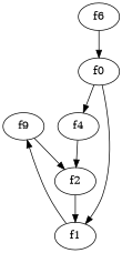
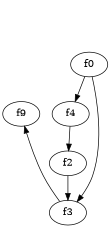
  strict digraph {
    edge [weight=2]
    n1 [label=f9]
    f2
-   f3 [label=f1]
+   f3
    f4
    n5 [label=f0]
-   f6
-   n1 -> f2
    f2 -> f3
    f3 -> n1
    f4 -> f2
    n5 -> f3
    n5 -> f4
-   f6 -> n5
  }
